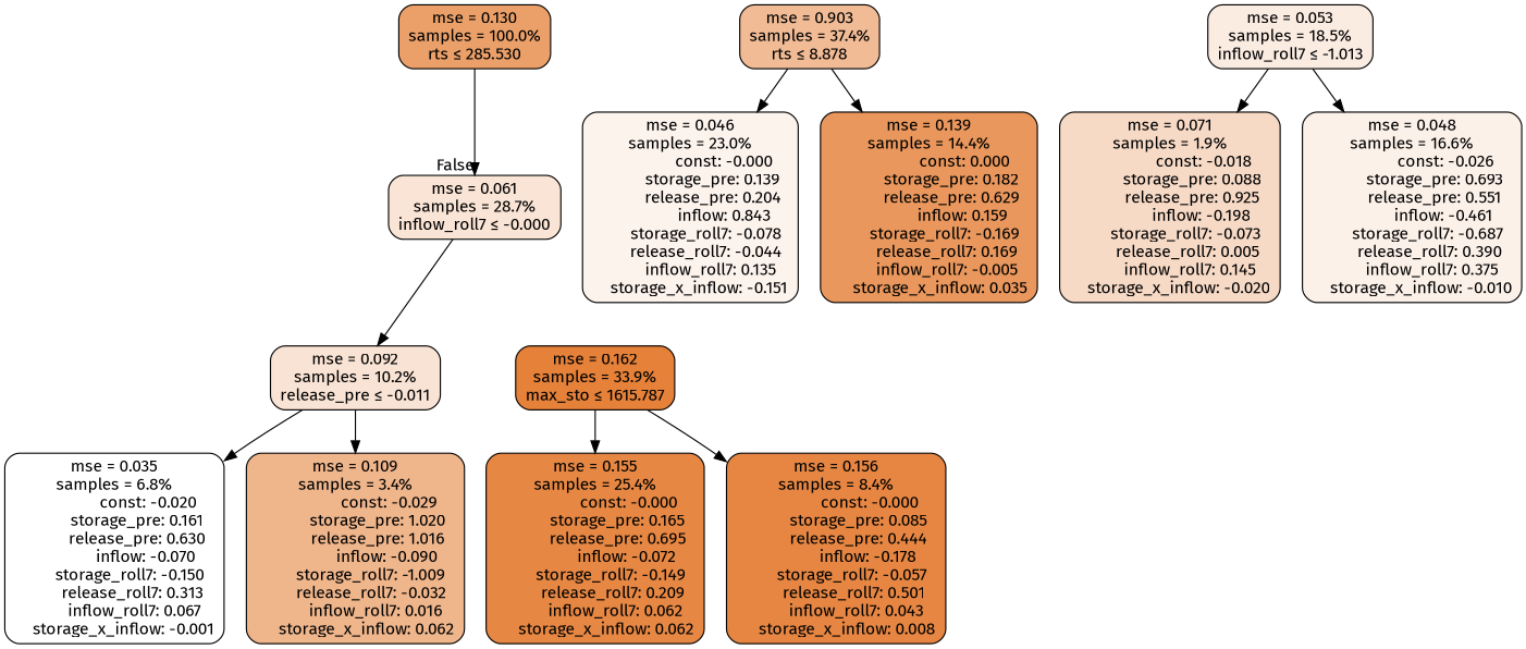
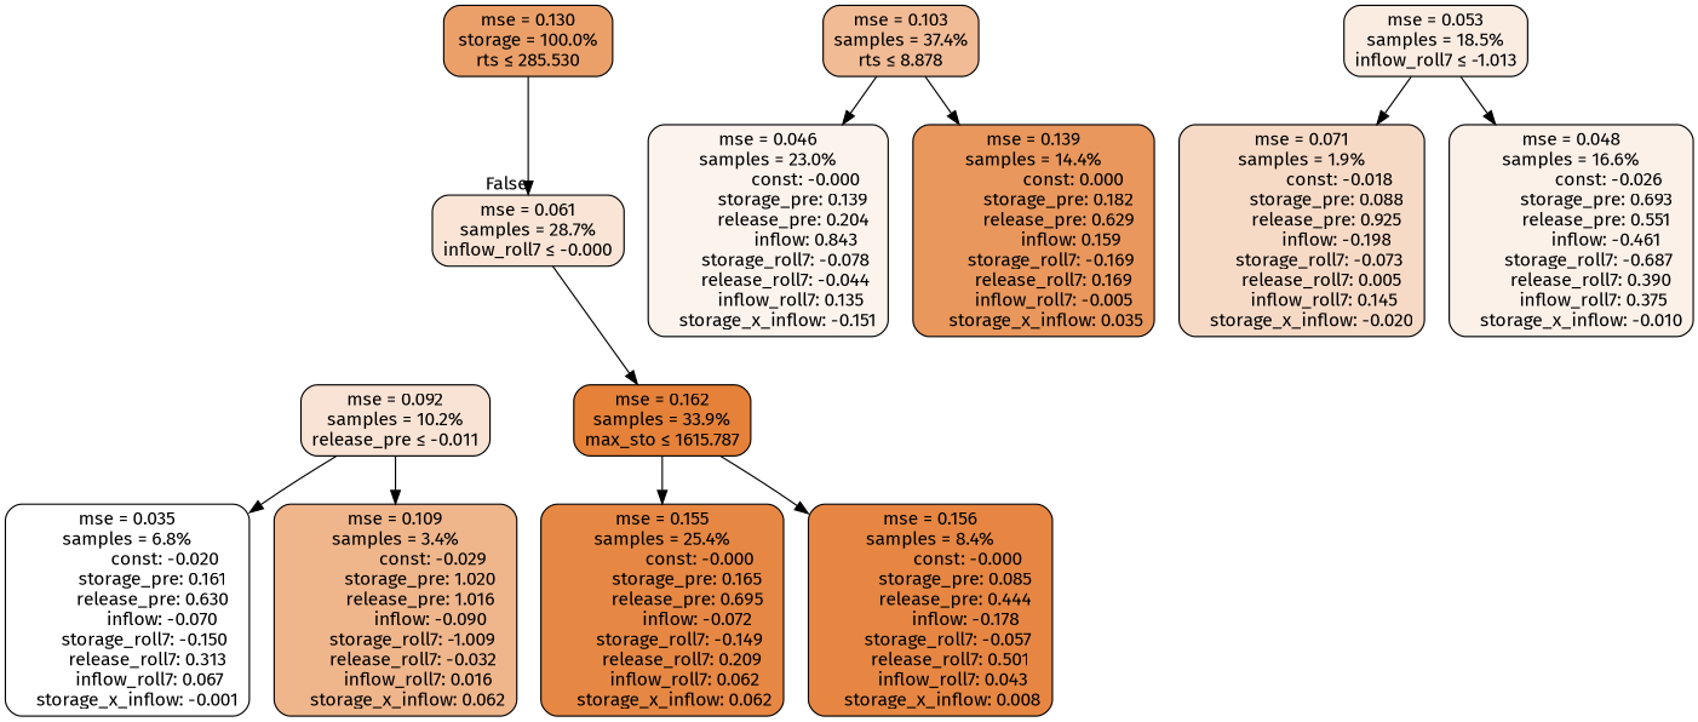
  digraph {
    fontname="Fira Sans"
    node [color=black fontname="Fira Sans" shape=rectangle style="filled, rounded"]
    edge [fontname="Fira Sans"]
-   n1 [fillcolor="#eba069" label="mse = 0.130\nsamples = 100.0%\nrts &le; 285.530"]
+   n1 [fillcolor="#eba069" label="mse = 0.130\nstorage = 100.0%\nrts &le; 285.530"]
    n2 [fillcolor="#f9e4d5" label="mse = 0.061\nsamples = 28.7%\ninflow_roll7 &le; -0.000"]
    n3 [fillcolor="#f9e3d4" label="mse = 0.092\nsamples = 10.2%\nrelease_pre &le; -0.011"]
-   n4 [fillcolor="#f1bb95" label="mse = 0.903\nsamples = 37.4%\nrts &le; 8.878"]
+   n4 [fillcolor="#f1bb95" label="mse = 0.103\nsamples = 37.4%\nrts &le; 8.878"]
    n5 [fillcolor="#fcf3ed" label="mse = 0.046\nsamples = 23.0%\n               const: -0.000\n          storage_pre: 0.139\n          release_pre: 0.204\n               inflow: 0.843\n       storage_roll7: -0.078\n       release_roll7: -0.044\n         inflow_roll7: 0.135\n    storage_x_inflow: -0.151"]
    n6 [fillcolor="#e9975c" label="mse = 0.139\nsamples = 14.4%\n                const: 0.000\n          storage_pre: 0.182\n          release_pre: 0.629\n               inflow: 0.159\n       storage_roll7: -0.169\n        release_roll7: 0.169\n        inflow_roll7: -0.005\n     storage_x_inflow: 0.035"]
    n7 [fillcolor="#e58139" label="mse = 0.162\nsamples = 33.9%\nmax_sto &le; 1615.787"]
    n8 [fillcolor="#e68743" label="mse = 0.155\nsamples = 25.4%\n               const: -0.000\n          storage_pre: 0.165\n          release_pre: 0.695\n              inflow: -0.072\n       storage_roll7: -0.149\n        release_roll7: 0.209\n         inflow_roll7: 0.062\n     storage_x_inflow: 0.062"]
    n9 [fillcolor="#e68642" label="mse = 0.156\nsamples = 8.4%\n               const: -0.000\n          storage_pre: 0.085\n          release_pre: 0.444\n              inflow: -0.178\n       storage_roll7: -0.057\n        release_roll7: 0.501\n         inflow_roll7: 0.043\n     storage_x_inflow: 0.008"]
    n10 [fillcolor="#fbece2" label="mse = 0.053\nsamples = 18.5%\ninflow_roll7 &le; -1.013"]
    n11 [fillcolor="#f7dac6" label="mse = 0.071\nsamples = 1.9%\n               const: -0.018\n          storage_pre: 0.088\n          release_pre: 0.925\n              inflow: -0.198\n       storage_roll7: -0.073\n        release_roll7: 0.005\n         inflow_roll7: 0.145\n    storage_x_inflow: -0.020"]
    n12 [fillcolor="#fcf1e9" label="mse = 0.048\nsamples = 16.6%\n               const: -0.026\n          storage_pre: 0.693\n          release_pre: 0.551\n              inflow: -0.461\n       storage_roll7: -0.687\n        release_roll7: 0.390\n         inflow_roll7: 0.375\n    storage_x_inflow: -0.010"]
    n13 [fillcolor="#ffffff" label="mse = 0.035\nsamples = 6.8%\n               const: -0.020\n          storage_pre: 0.161\n          release_pre: 0.630\n              inflow: -0.070\n       storage_roll7: -0.150\n        release_roll7: 0.313\n         inflow_roll7: 0.067\n    storage_x_inflow: -0.001"]
    n14 [fillcolor="#efb58b" label="mse = 0.109\nsamples = 3.4%\n               const: -0.029\n          storage_pre: 1.020\n          release_pre: 1.016\n              inflow: -0.090\n       storage_roll7: -1.009\n       release_roll7: -0.032\n         inflow_roll7: 0.016\n     storage_x_inflow: 0.062"]
    n1 -> n2 [headlabel=False labelangle=-45 labeldistance=2.5]
-   n2 -> n3
+   n2 -> n7
    n3 -> n13
    n3 -> n14
    n4 -> n5
    n4 -> n6
    n7 -> n8
    n7 -> n9
    n10 -> n11
    n10 -> n12
  }
